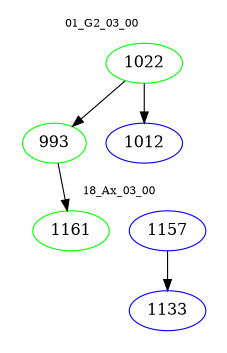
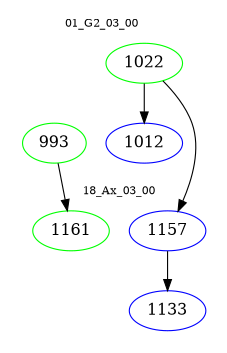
  digraph {
    node [color=blue]
    edge [color=black]
    n1 [label=1157]
    n2 [label=1133]
    n3 [color=green label=1161]
    n4 [color=green label=1022]
    n5 [color=green label=993]
    n6 [label=1012]
    subgraph cluster_1 {
      color=white
      fontsize=10
      label="18_Ax_03_00"
      n1
      n2
      n3
    }
    subgraph cluster_2 {
      color=white
      fontsize=10
      label="01_G2_03_00"
      n4
      n5
      n6
    }
    n1 -> n2
-   n4 -> n5
+   n4 -> n1
    n4 -> n6
    n5 -> n3
  }
